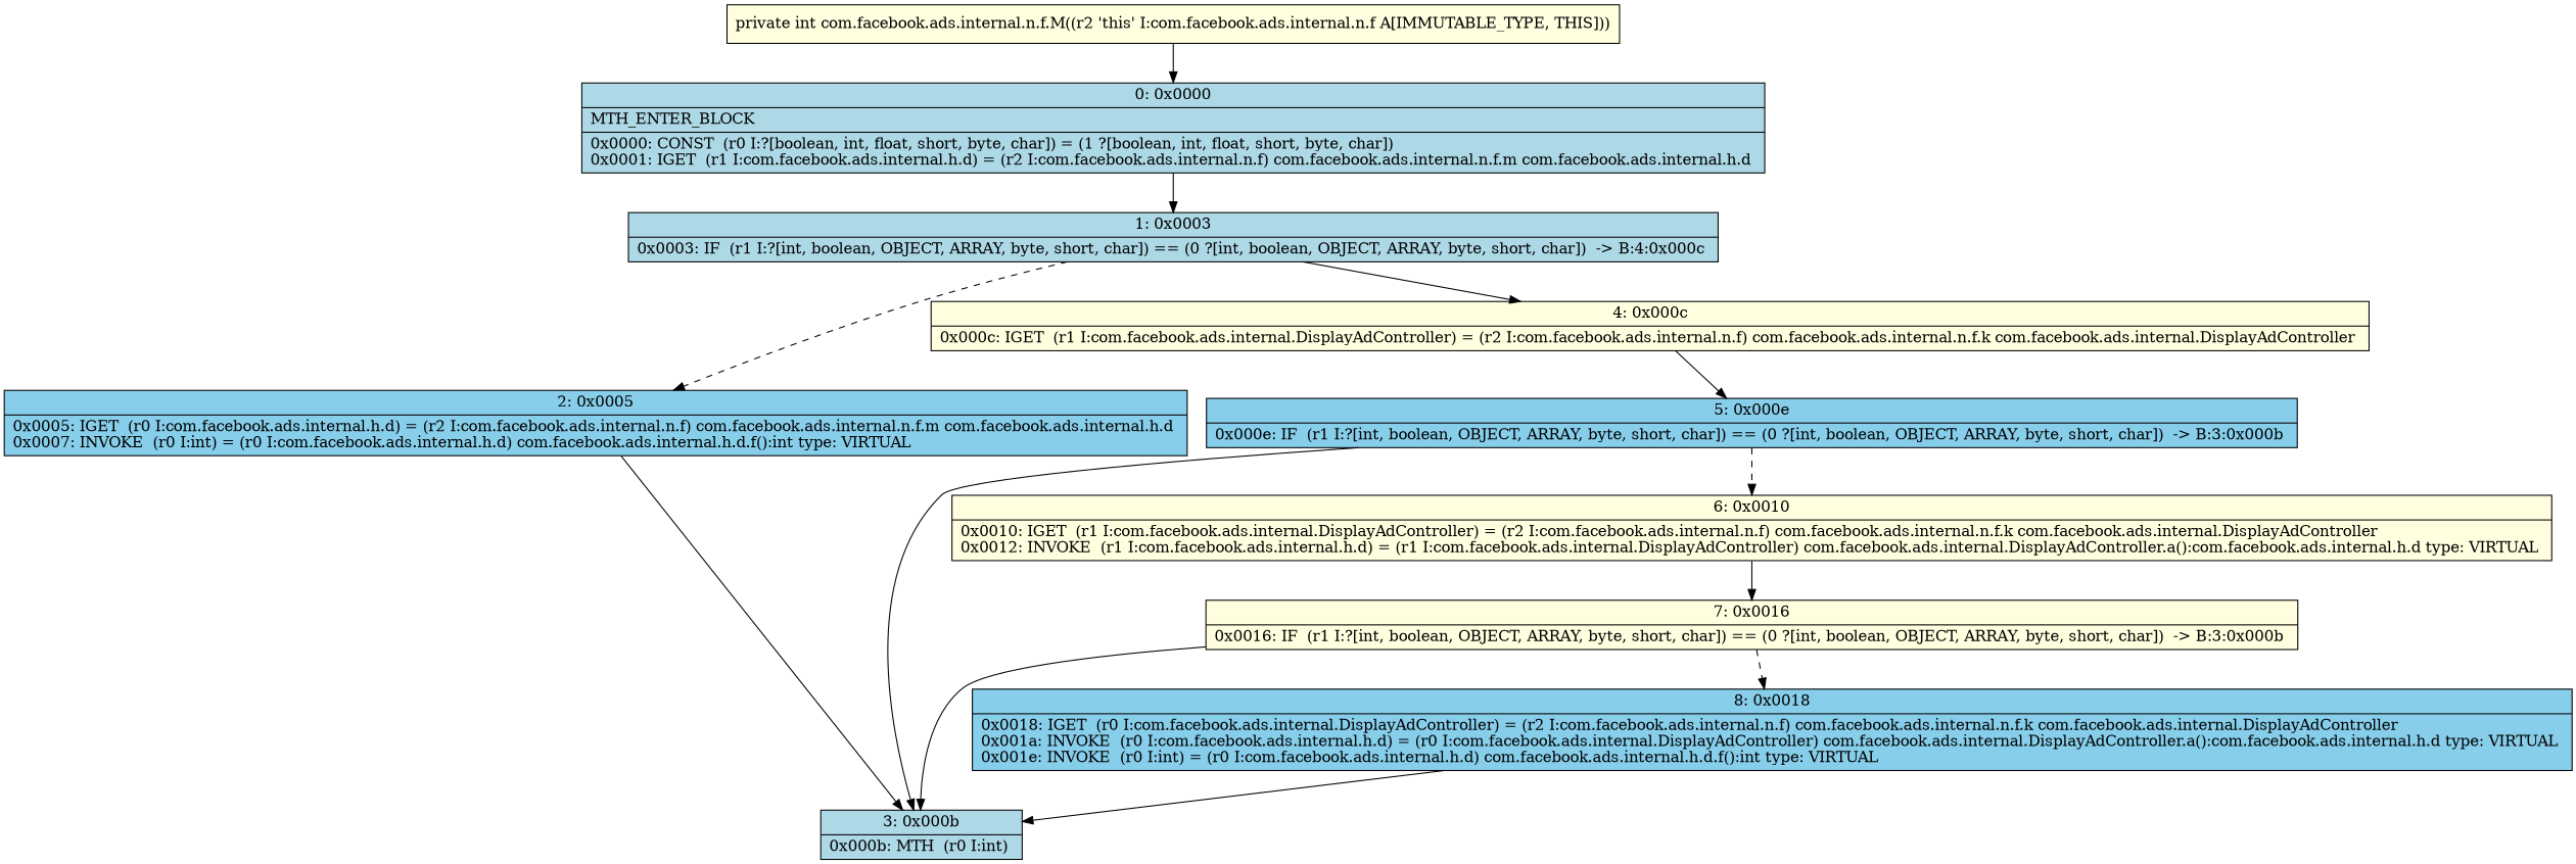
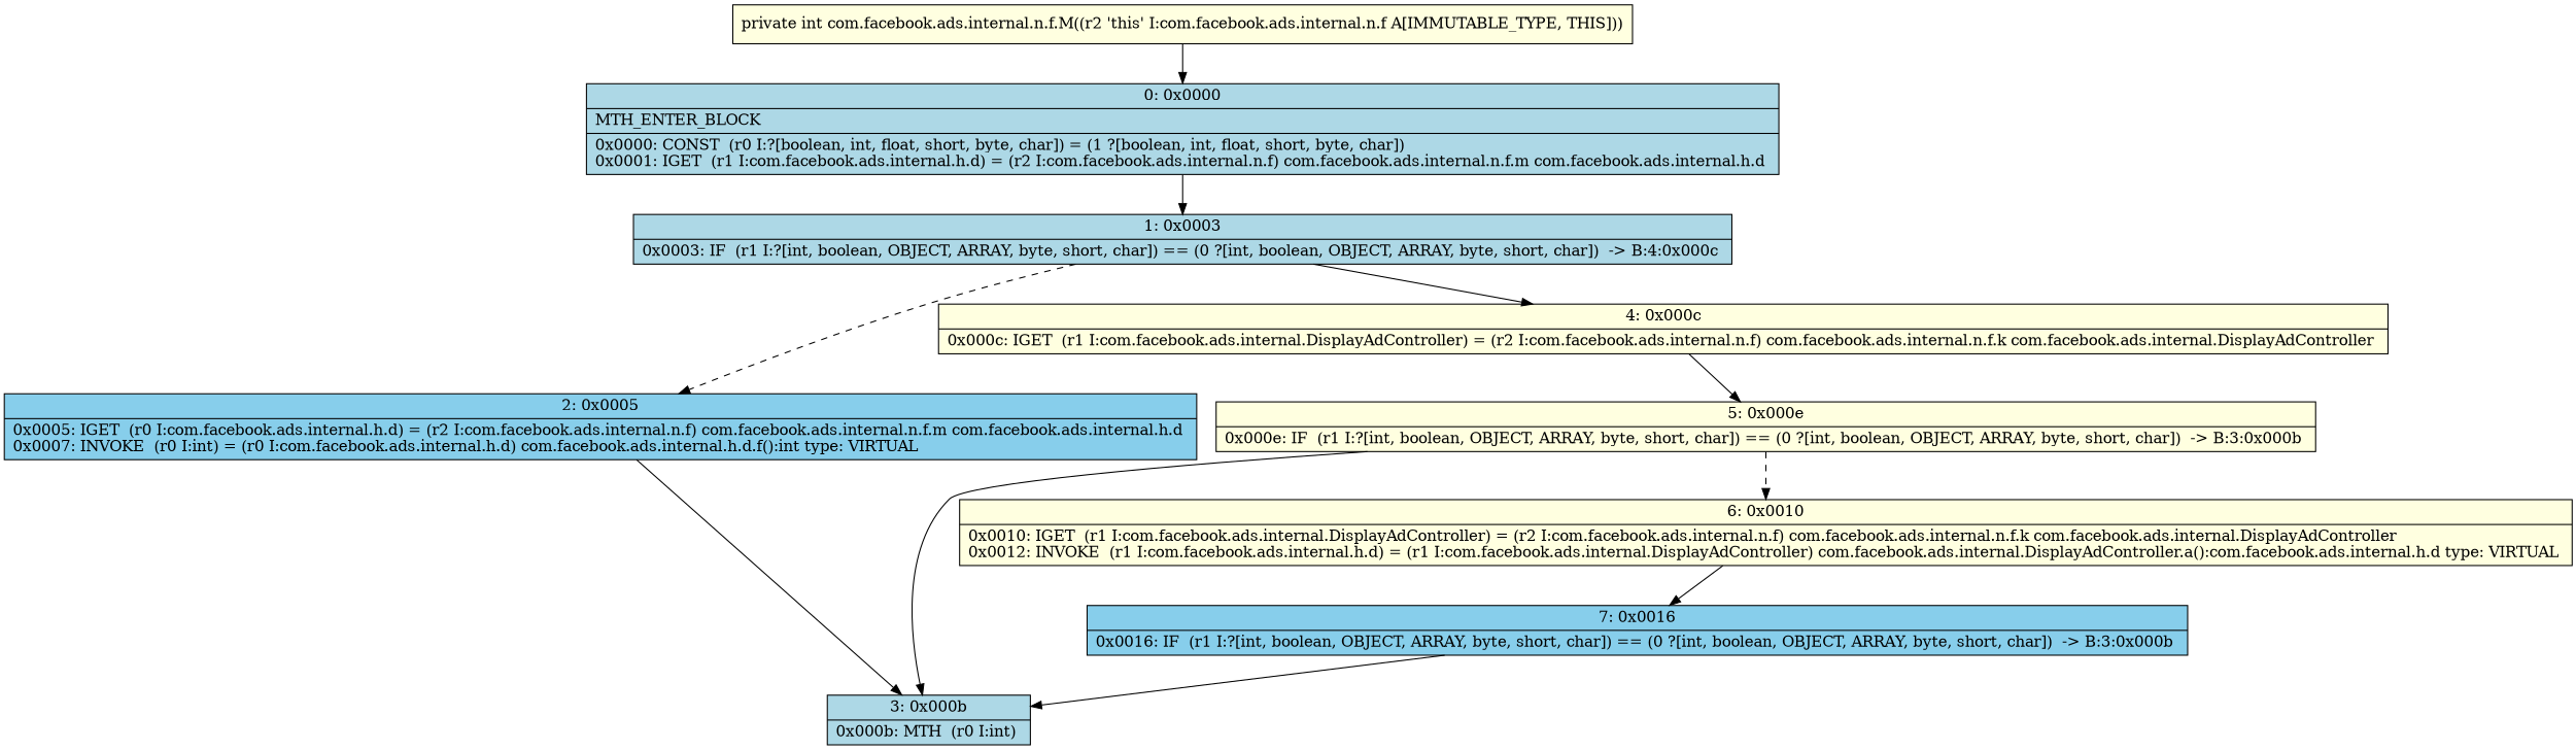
  digraph {
    node [fillcolor=skyblue shape=record style=filled]
    n1 [fillcolor=lightblue label="{0\:\ 0x0000|MTH_ENTER_BLOCK\l|0x0000: CONST  (r0 I:?[boolean, int, float, short, byte, char]) = (1 ?[boolean, int, float, short, byte, char]) \l0x0001: IGET  (r1 I:com.facebook.ads.internal.h.d) = (r2 I:com.facebook.ads.internal.n.f) com.facebook.ads.internal.n.f.m com.facebook.ads.internal.h.d \l}"]
    n2 [fillcolor=lightblue label="{1\:\ 0x0003|0x0003: IF  (r1 I:?[int, boolean, OBJECT, ARRAY, byte, short, char]) == (0 ?[int, boolean, OBJECT, ARRAY, byte, short, char])  \-\> B:4:0x000c \l}"]
    n3 [label="{2\:\ 0x0005|0x0005: IGET  (r0 I:com.facebook.ads.internal.h.d) = (r2 I:com.facebook.ads.internal.n.f) com.facebook.ads.internal.n.f.m com.facebook.ads.internal.h.d \l0x0007: INVOKE  (r0 I:int) = (r0 I:com.facebook.ads.internal.h.d) com.facebook.ads.internal.h.d.f():int type: VIRTUAL \l}"]
    n4 [fillcolor=lightyellow label="{4\:\ 0x000c|0x000c: IGET  (r1 I:com.facebook.ads.internal.DisplayAdController) = (r2 I:com.facebook.ads.internal.n.f) com.facebook.ads.internal.n.f.k com.facebook.ads.internal.DisplayAdController \l}"]
    n5 [fillcolor=lightblue label="{3\:\ 0x000b|0x000b: MTH  (r0 I:int) \l}"]
-   n6 [label="{5\:\ 0x000e|0x000e: IF  (r1 I:?[int, boolean, OBJECT, ARRAY, byte, short, char]) == (0 ?[int, boolean, OBJECT, ARRAY, byte, short, char])  \-\> B:3:0x000b \l}"]
+   n6 [fillcolor=lightyellow label="{5\:\ 0x000e|0x000e: IF  (r1 I:?[int, boolean, OBJECT, ARRAY, byte, short, char]) == (0 ?[int, boolean, OBJECT, ARRAY, byte, short, char])  \-\> B:3:0x000b \l}"]
    n7 [fillcolor=lightyellow label="{6\:\ 0x0010|0x0010: IGET  (r1 I:com.facebook.ads.internal.DisplayAdController) = (r2 I:com.facebook.ads.internal.n.f) com.facebook.ads.internal.n.f.k com.facebook.ads.internal.DisplayAdController \l0x0012: INVOKE  (r1 I:com.facebook.ads.internal.h.d) = (r1 I:com.facebook.ads.internal.DisplayAdController) com.facebook.ads.internal.DisplayAdController.a():com.facebook.ads.internal.h.d type: VIRTUAL \l}"]
-   n8 [fillcolor=lightyellow label="{7\:\ 0x0016|0x0016: IF  (r1 I:?[int, boolean, OBJECT, ARRAY, byte, short, char]) == (0 ?[int, boolean, OBJECT, ARRAY, byte, short, char])  \-\> B:3:0x000b \l}"]
-   n9 [label="{8\:\ 0x0018|0x0018: IGET  (r0 I:com.facebook.ads.internal.DisplayAdController) = (r2 I:com.facebook.ads.internal.n.f) com.facebook.ads.internal.n.f.k com.facebook.ads.internal.DisplayAdController \l0x001a: INVOKE  (r0 I:com.facebook.ads.internal.h.d) = (r0 I:com.facebook.ads.internal.DisplayAdController) com.facebook.ads.internal.DisplayAdController.a():com.facebook.ads.internal.h.d type: VIRTUAL \l0x001e: INVOKE  (r0 I:int) = (r0 I:com.facebook.ads.internal.h.d) com.facebook.ads.internal.h.d.f():int type: VIRTUAL \l}"]
+   n8 [label="{7\:\ 0x0016|0x0016: IF  (r1 I:?[int, boolean, OBJECT, ARRAY, byte, short, char]) == (0 ?[int, boolean, OBJECT, ARRAY, byte, short, char])  \-\> B:3:0x000b \l}"]
    n10 [fillcolor=lightyellow label="{private int com.facebook.ads.internal.n.f.M((r2 'this' I:com.facebook.ads.internal.n.f A[IMMUTABLE_TYPE, THIS])) }"]
    n1 -> n2
    n2 -> n3 [style=dashed]
    n2 -> n4
    n3 -> n5
    n4 -> n6
    n6 -> n5
    n6 -> n7 [style=dashed]
    n7 -> n8
    n8 -> n5
-   n8 -> n9 [style=dashed]
-   n9 -> n5
    n10 -> n1
  }
